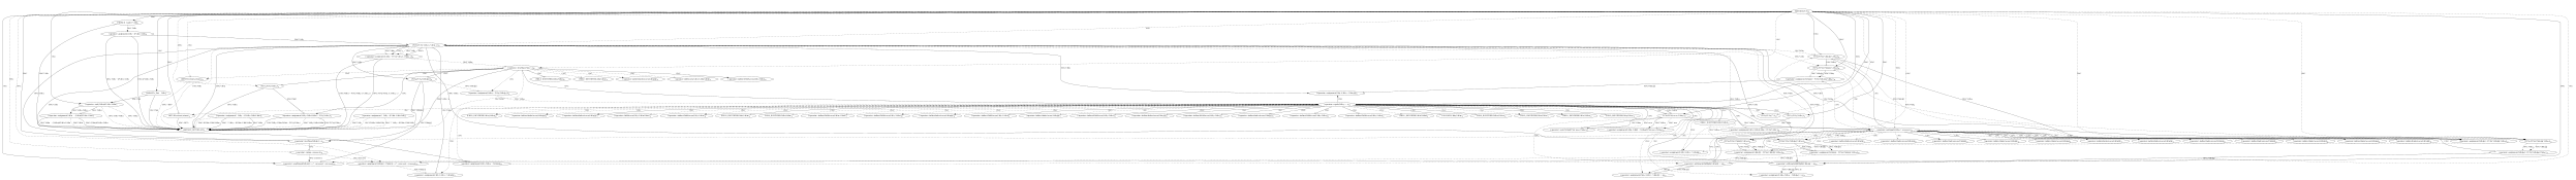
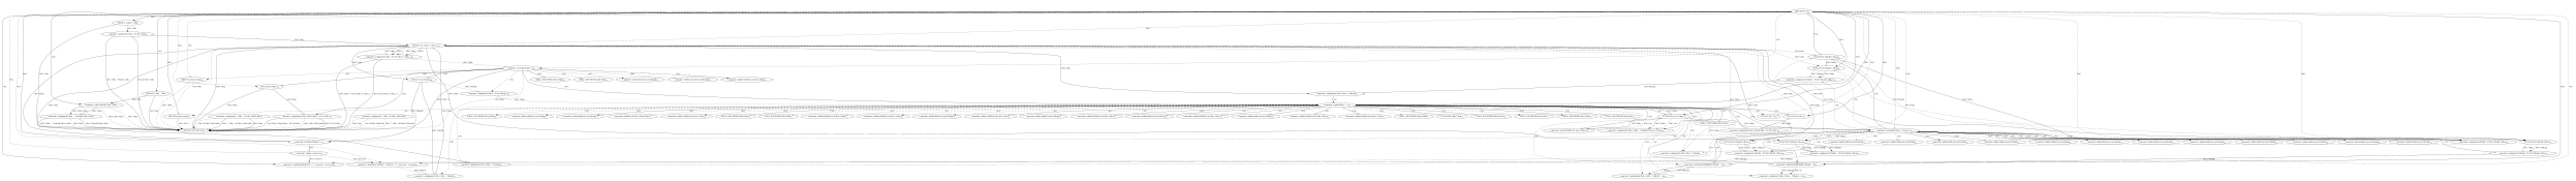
  digraph {
    fontname="Playfair Display"
    node [fontname="Playfair Display"]
    edge [arrowhead=odot fontname="Playfair Display" style=solid]
    n1 [label=<(METHOD,FUN1)<SUB>1</SUB>>]
    n2 [label=<(PARAM,T1_Face    VAR1)<SUB>1</SUB>>]
    n3 [label=<(PARAM,T1_Loader  VAR2)<SUB>2</SUB>>]
    n4 [label=<(&lt;operator&gt;.lessThan,VAR15 &lt; 0)<SUB>16</SUB>>]
    n5 [label=<(&lt;operator&gt;.equals,VAR14 == 0)<SUB>26</SUB>>]
    n6 [label=<(&lt;operator&gt;.notEquals,VAR14 != 0x10000L)<SUB>40</SUB>>]
    n7 [label=<(&lt;operator&gt;.and,(VAR12)&amp;VAR1-&gt;VAR11)<SUB>7</SUB>>]
    n8 [label=<(FUN2,FUN2( VAR3, 6, VAR13, 3 ))<SUB>13</SUB>>]
    n9 [label=<(RETURN,return;,return;)<SUB>21</SUB>>]
    n10 [label=<(FUN5,FUN5(( &quot;&quot; )))<SUB>28</SUB>>]
    n11 [label=<(RETURN,return;,return;)<SUB>30</SUB>>]
    n12 [label=<(&lt;operator&gt;.assignment,VAR13[3] = VAR13[3] &lt; 0 ? -0x10000L : 0x10000L)<SUB>47</SUB>>]
    n13 [label=<(&lt;operator&gt;.arithmeticShiftRight,VAR13[4] &gt;&gt; 16)<SUB>56</SUB>>]
    n14 [label=<(&lt;operator&gt;.arithmeticShiftRight,VAR13[5] &gt;&gt; 16)<SUB>57</SUB>>]
    n15 [label=<(FUN6,FUN6( 1000, VAR14 ))<SUB>37</SUB>>]
    n16 [label=<(FUN3,FUN3( VAR17 ))<SUB>20</SUB>>]
    n17 [label=<(FUN3,FUN3( VAR17 ))<SUB>29</SUB>>]
    n18 [label=<(FUN6,FUN6( VAR13[1], VAR14 ))<SUB>43</SUB>>]
    n19 [label=<(FUN6,FUN6( VAR13[2], VAR14 ))<SUB>44</SUB>>]
    n20 [label=<(FUN6,FUN6( VAR13[4], VAR14 ))<SUB>45</SUB>>]
    n21 [label=<(FUN6,FUN6( VAR13[5], VAR14 ))<SUB>46</SUB>>]
    n22 [label=<(&lt;operator&gt;.conditional,VAR13[3] &lt; 0 ? -0x10000L : 0x10000L)<SUB>47</SUB>>]
    n23 [label=<(&lt;operator&gt;.lessThan,VAR13[3] &lt; 0)<SUB>47</SUB>>]
    n24 [label=<(&lt;operator&gt;.minus,-0x10000L)<SUB>47</SUB>>]
    n25 [label=<(&lt;operator&gt;.assignment,VAR13[1] = FUN6( VAR13[1], VAR14 ))<SUB>43</SUB>>]
    n26 [label=<(METHOD_RETURN,ANY)<SUB>1</SUB>>]
    n27 [label=<(&lt;operator&gt;.assignment,VAR3 = &amp;VAR2-&gt;VAR3)<SUB>4</SUB>>]
    n28 [label=<(&lt;operator&gt;.assignment,VAR14 = FUN4( VAR13[3] ))<SUB>24</SUB>>]
    n29 [label=<(&lt;operator&gt;.assignment,VAR3-&gt;VAR11.VAR16 = FUN3( VAR17 ))<SUB>20</SUB>>]
    n30 [label=<(FUN4,FUN4( VAR13[3] ))<SUB>24</SUB>>]
    n31 [label=<(&lt;operator&gt;.indirectIndexAccess,VAR13[3])<SUB>24</SUB>>]
    n32 [label=<(&lt;operator&gt;.fieldAccess,VAR3-&gt;VAR11.VAR16)<SUB>20</SUB>>]
    n33 [label=<(&lt;operator&gt;.indirectFieldAccess,VAR3-&gt;VAR11)<SUB>20</SUB>>]
    n34 [label=<(FIELD_IDENTIFIER,VAR16,VAR16)<SUB>20</SUB>>]
    n35 [label=<(FIELD_IDENTIFIER,VAR11,VAR11)<SUB>20</SUB>>]
    n36 [label=<(&lt;operator&gt;.assignment,VAR11-&gt;VAR18 = (VAR19)FUN6( 1000, VAR14 ))<SUB>37</SUB>>]
    n37 [label=<(&lt;operator&gt;.assignment,VAR5-&gt;VAR20 = VAR13[0])<SUB>50</SUB>>]
    n38 [label=<(&lt;operator&gt;.assignment,VAR5-&gt;VAR21 = VAR13[1])<SUB>51</SUB>>]
    n39 [label=<(&lt;operator&gt;.assignment,VAR5-&gt;VAR22 = VAR13[2])<SUB>52</SUB>>]
    n40 [label=<(&lt;operator&gt;.assignment,VAR5-&gt;VAR23 = VAR13[3])<SUB>53</SUB>>]
    n41 [label=<(&lt;operator&gt;.assignment,VAR9-&gt;VAR24 = VAR13[4] &gt;&gt; 16)<SUB>56</SUB>>]
    n42 [label=<(&lt;operator&gt;.assignment,VAR9-&gt;VAR25 = VAR13[5] &gt;&gt; 16)<SUB>57</SUB>>]
    n43 [label=<(&lt;operator&gt;.assignment,VAR3-&gt;VAR11.VAR16 = FUN3( VAR17 ))<SUB>29</SUB>>]
    n44 [label=<(&lt;operator&gt;.cast,(VAR19)FUN6( 1000, VAR14 ))<SUB>37</SUB>>]
    n45 [label=<(&lt;operator&gt;.indirectFieldAccess,VAR11-&gt;VAR18)<SUB>37</SUB>>]
    n46 [label=<(&lt;operator&gt;.indirectFieldAccess,VAR5-&gt;VAR20)<SUB>50</SUB>>]
    n47 [label=<(&lt;operator&gt;.indirectIndexAccess,VAR13[0])<SUB>50</SUB>>]
    n48 [label=<(&lt;operator&gt;.indirectFieldAccess,VAR5-&gt;VAR21)<SUB>51</SUB>>]
    n49 [label=<(&lt;operator&gt;.indirectIndexAccess,VAR13[1])<SUB>51</SUB>>]
    n50 [label=<(&lt;operator&gt;.indirectFieldAccess,VAR5-&gt;VAR22)<SUB>52</SUB>>]
    n51 [label=<(&lt;operator&gt;.indirectIndexAccess,VAR13[2])<SUB>52</SUB>>]
    n52 [label=<(&lt;operator&gt;.indirectFieldAccess,VAR5-&gt;VAR23)<SUB>53</SUB>>]
    n53 [label=<(&lt;operator&gt;.indirectIndexAccess,VAR13[3])<SUB>53</SUB>>]
    n54 [label=<(&lt;operator&gt;.indirectFieldAccess,VAR9-&gt;VAR24)<SUB>56</SUB>>]
    n55 [label=<(&lt;operator&gt;.indirectFieldAccess,VAR9-&gt;VAR25)<SUB>57</SUB>>]
    n56 [label=<(FIELD_IDENTIFIER,VAR18,VAR18)<SUB>37</SUB>>]
    n57 [label=<(UNKNOWN,VAR19,VAR19)<SUB>37</SUB>>]
    n58 [label=<(FIELD_IDENTIFIER,VAR20,VAR20)<SUB>50</SUB>>]
    n59 [label=<(FIELD_IDENTIFIER,VAR21,VAR21)<SUB>51</SUB>>]
    n60 [label=<(FIELD_IDENTIFIER,VAR22,VAR22)<SUB>52</SUB>>]
    n61 [label=<(FIELD_IDENTIFIER,VAR23,VAR23)<SUB>53</SUB>>]
    n62 [label=<(FIELD_IDENTIFIER,VAR24,VAR24)<SUB>56</SUB>>]
    n63 [label=<(&lt;operator&gt;.indirectIndexAccess,VAR13[4])<SUB>56</SUB>>]
    n64 [label=<(FIELD_IDENTIFIER,VAR25,VAR25)<SUB>57</SUB>>]
    n65 [label=<(&lt;operator&gt;.indirectIndexAccess,VAR13[5])<SUB>57</SUB>>]
    n66 [label=<(&lt;operator&gt;.fieldAccess,VAR3-&gt;VAR11.VAR16)<SUB>29</SUB>>]
    n67 [label=<(&lt;operator&gt;.indirectFieldAccess,VAR3-&gt;VAR11)<SUB>29</SUB>>]
    n68 [label=<(FIELD_IDENTIFIER,VAR16,VAR16)<SUB>29</SUB>>]
    n69 [label=<(FIELD_IDENTIFIER,VAR11,VAR11)<SUB>29</SUB>>]
    n70 [label=<(FUN6,FUN6( VAR13[0], VAR14 ))<SUB>42</SUB>>]
    n71 [label=<(&lt;operator&gt;.assignment,VAR13[0] = FUN6( VAR13[0], VAR14 ))<SUB>42</SUB>>]
    n72 [label=<(&lt;operator&gt;.assignment,VAR13[2] = FUN6( VAR13[2], VAR14 ))<SUB>44</SUB>>]
    n73 [label=<(&lt;operator&gt;.assignment,VAR13[4] = FUN6( VAR13[4], VAR14 ))<SUB>45</SUB>>]
    n74 [label=<(&lt;operator&gt;.assignment,VAR13[5] = FUN6( VAR13[5], VAR14 ))<SUB>46</SUB>>]
    n75 [label=<(&lt;operator&gt;.indirectIndexAccess,VAR13[0])<SUB>42</SUB>>]
    n76 [label=<(&lt;operator&gt;.indirectIndexAccess,VAR13[1])<SUB>43</SUB>>]
    n77 [label=<(&lt;operator&gt;.indirectIndexAccess,VAR13[2])<SUB>44</SUB>>]
    n78 [label=<(&lt;operator&gt;.indirectIndexAccess,VAR13[4])<SUB>45</SUB>>]
    n79 [label=<(&lt;operator&gt;.indirectIndexAccess,VAR13[5])<SUB>46</SUB>>]
    n80 [label=<(&lt;operator&gt;.indirectIndexAccess,VAR13[3])<SUB>47</SUB>>]
    n81 [label=<(&lt;operator&gt;.indirectIndexAccess,VAR13[0])<SUB>42</SUB>>]
    n82 [label=<(&lt;operator&gt;.indirectIndexAccess,VAR13[1])<SUB>43</SUB>>]
    n83 [label=<(&lt;operator&gt;.indirectIndexAccess,VAR13[2])<SUB>44</SUB>>]
    n84 [label=<(&lt;operator&gt;.indirectIndexAccess,VAR13[4])<SUB>45</SUB>>]
    n85 [label=<(&lt;operator&gt;.indirectIndexAccess,VAR13[5])<SUB>46</SUB>>]
    n86 [label=<(&lt;operator&gt;.indirectIndexAccess,VAR13[3])<SUB>47</SUB>>]
    n87 [label=<(&lt;operator&gt;.assignment,VAR11   = (VAR12)&amp;VAR1-&gt;VAR11)<SUB>7</SUB>>]
    n88 [label=<(&lt;operator&gt;.assignment,VAR15 = FUN2( VAR3, 6, VAR13, 3 ))<SUB>13</SUB>>]
    n89 [label=<(&lt;operator&gt;.assignment,*  VAR5 = &amp;VAR1-&gt;VAR6.VAR7)<SUB>5</SUB>>]
    n90 [label=<(&lt;operator&gt;.assignment,*  VAR9 = &amp;VAR1-&gt;VAR6.VAR10)<SUB>6</SUB>>]
    n1 -> n2 [arrowhead=normal label="DDG: "]
    n1 -> n3 [arrowhead=normal label="DDG: "]
    n1 -> n4 [arrowhead=normal label="DDG: " style=dashed]
    n1 -> n5 [label="DDG: "]
    n1 -> n6 [label="DDG: " style=dashed]
    n1 -> n7 [arrowhead=normal label="DDG: "]
    n1 -> n8 [arrowhead=normal label="DDG: " style=dashed]
    n1 -> n9 [label="DDG: " style=dashed]
    n1 -> n10 [label="DDG: " style=dashed]
    n1 -> n11 [label="DDG: "]
    n1 -> n12 [arrowhead=normal label="DDG: " style=dashed]
    n1 -> n13 [label="DDG: " style=dashed]
    n1 -> n14 [label="DDG: "]
    n1 -> n15 [arrowhead=normal label="DDG: "]
    n1 -> n16 [arrowhead=normal label="DDG: " style=dashed]
    n1 -> n17 [arrowhead=normal label="DDG: "]
    n1 -> n18 [label="DDG: "]
    n1 -> n19 [arrowhead=normal label="DDG: "]
    n1 -> n20 [arrowhead=normal label="DDG: " style=dashed]
    n1 -> n21 [arrowhead=normal label="DDG: " style=dashed]
    n1 -> n22 [arrowhead=normal label="DDG: "]
    n1 -> n23 [label="DDG: "]
    n1 -> n24 [label="DDG: " style=dashed]
    n1 -> n25 [label="DDG: " style=dashed]
    n2 -> n7 [arrowhead=normal label="DDG: VAR1"]
    n2 -> n26 [arrowhead=normal label="DDG: VAR1"]
    n3 -> n26 [arrowhead=normal label="DDG: VAR2"]
    n3 -> n27 [arrowhead=normal label="DDG: VAR2" style=dashed]
    n4 -> n5 [arrowhead=normal label="CDG: "]
    n4 -> n9 [arrowhead=normal label="CDG: " style=dashed]
    n4 -> n16 [label="CDG: "]
    n4 -> n26 [label="DDG: VAR15" style=dashed]
    n4 -> n26 [label="DDG: VAR15 &lt; 0"]
    n4 -> n28 [arrowhead=normal label="CDG: " style=dashed]
    n4 -> n29 [arrowhead=normal label="CDG: "]
    n4 -> n30 [label="CDG: "]
    n4 -> n31 [arrowhead=normal label="CDG: " style=dashed]
    n4 -> n32 [label="CDG: " style=dashed]
    n4 -> n33 [arrowhead=normal label="CDG: "]
    n4 -> n34 [label="CDG: "]
    n4 -> n35 [label="CDG: " style=dashed]
    n5 -> n6 [arrowhead=normal label="CDG: "]
    n5 -> n10 [arrowhead=normal label="CDG: " style=dashed]
    n5 -> n11 [arrowhead=normal label="CDG: " style=dashed]
    n5 -> n13 [label="CDG: "]
    n5 -> n14 [arrowhead=normal label="CDG: " style=dashed]
    n5 -> n15 [label="DDG: VAR14"]
    n5 -> n15 [label="CDG: "]
    n5 -> n17 [label="CDG: "]
    n5 -> n36 [arrowhead=normal label="CDG: "]
    n5 -> n37 [label="CDG: " style=dashed]
    n5 -> n38 [label="CDG: " style=dashed]
-   n5 -> n39 [arrowhead=normal label="CDG: "]
+   n39 -> n5 [arrowhead=normal label="CDG: "]
    n5 -> n40 [arrowhead=normal label="CDG: " style=dashed]
    n5 -> n41 [arrowhead=normal label="CDG: " style=dashed]
    n5 -> n42 [arrowhead=normal label="CDG: " style=dashed]
    n5 -> n43 [label="CDG: "]
    n5 -> n44 [label="CDG: "]
    n5 -> n45 [label="CDG: " style=dashed]
    n5 -> n46 [arrowhead=normal label="CDG: " style=dashed]
    n5 -> n47 [arrowhead=normal label="CDG: " style=dashed]
    n5 -> n48 [label="CDG: "]
    n5 -> n49 [label="CDG: " style=dashed]
    n5 -> n50 [label="CDG: "]
    n5 -> n51 [label="CDG: "]
    n5 -> n52 [label="CDG: "]
    n5 -> n53 [label="CDG: "]
    n5 -> n54 [label="CDG: "]
    n5 -> n55 [label="CDG: "]
    n5 -> n56 [label="CDG: " style=dashed]
    n5 -> n57 [label="CDG: "]
    n5 -> n58 [label="CDG: "]
    n5 -> n59 [arrowhead=normal label="CDG: " style=dashed]
    n5 -> n60 [arrowhead=normal label="CDG: "]
    n5 -> n61 [label="CDG: "]
    n5 -> n62 [arrowhead=normal label="CDG: " style=dashed]
    n5 -> n63 [arrowhead=normal label="CDG: " style=dashed]
    n5 -> n64 [label="CDG: "]
    n5 -> n65 [arrowhead=normal label="CDG: "]
    n5 -> n66 [label="CDG: " style=dashed]
    n5 -> n67 [arrowhead=normal label="CDG: " style=dashed]
    n5 -> n68 [label="CDG: "]
    n5 -> n69 [label="CDG: " style=dashed]
    n6 -> n12 [arrowhead=normal label="CDG: "]
    n6 -> n18 [label="CDG: "]
    n6 -> n19 [label="CDG: " style=dashed]
    n6 -> n20 [label="CDG: " style=dashed]
    n6 -> n21 [label="CDG: " style=dashed]
    n6 -> n22 [arrowhead=normal label="CDG: " style=dashed]
    n6 -> n23 [label="CDG: " style=dashed]
    n6 -> n25 [label="CDG: "]
    n6 -> n70 [arrowhead=normal label="DDG: VAR14" style=dashed]
    n6 -> n70 [arrowhead=normal label="CDG: " style=dashed]
    n6 -> n71 [label="CDG: " style=dashed]
    n6 -> n72 [label="CDG: " style=dashed]
    n6 -> n73 [label="CDG: "]
    n6 -> n74 [arrowhead=normal label="CDG: " style=dashed]
    n6 -> n75 [label="CDG: " style=dashed]
    n6 -> n76 [arrowhead=normal label="CDG: "]
    n6 -> n77 [label="CDG: "]
    n6 -> n78 [label="CDG: " style=dashed]
    n6 -> n79 [arrowhead=normal label="CDG: " style=dashed]
    n6 -> n80 [arrowhead=normal label="CDG: "]
    n6 -> n81 [arrowhead=normal label="CDG: "]
    n6 -> n82 [label="CDG: " style=dashed]
    n6 -> n83 [label="CDG: "]
    n6 -> n84 [arrowhead=normal label="CDG: "]
    n6 -> n85 [label="CDG: "]
    n6 -> n86 [label="CDG: " style=dashed]
    n7 -> n26 [label="DDG: VAR1-&gt;VAR11" style=dashed]
    n7 -> n26 [label="DDG: VAR12" style=dashed]
    n7 -> n87 [label="DDG: VAR12"]
    n7 -> n87 [arrowhead=normal label="DDG: VAR1-&gt;VAR11"]
    n8 -> n13 [arrowhead=normal label="DDG: VAR13"]
    n8 -> n14 [label="DDG: VAR13"]
    n8 -> n18 [label="DDG: VAR13" style=dashed]
    n8 -> n19 [arrowhead=normal label="DDG: VAR13" style=dashed]
    n8 -> n20 [arrowhead=normal label="DDG: VAR13"]
    n8 -> n21 [arrowhead=normal label="DDG: VAR13" style=dashed]
    n8 -> n23 [label="DDG: VAR13"]
    n8 -> n26 [arrowhead=normal label="DDG: VAR3" style=dashed]
    n8 -> n26 [label="DDG: VAR13"]
    n8 -> n30 [arrowhead=normal label="DDG: VAR13"]
    n8 -> n37 [label="DDG: VAR13"]
    n8 -> n38 [arrowhead=normal label="DDG: VAR13" style=dashed]
    n8 -> n39 [arrowhead=normal label="DDG: VAR13"]
    n8 -> n40 [label="DDG: VAR13"]
    n8 -> n70 [arrowhead=normal label="DDG: VAR13"]
    n8 -> n88 [arrowhead=normal label="DDG: VAR3" style=dashed]
    n8 -> n88 [arrowhead=normal label="DDG: 6"]
    n8 -> n88 [label="DDG: VAR13" style=dashed]
    n8 -> n88 [arrowhead=normal label="DDG: 3"]
    n9 -> n26 [label="DDG: &lt;RET&gt;" style=dashed]
    n11 -> n26 [arrowhead=normal label="DDG: &lt;RET&gt;"]
    n12 -> n40 [label="DDG: VAR13[3]" style=dashed]
    n13 -> n41 [arrowhead=normal label="DDG: VAR13[4]" style=dashed]
    n13 -> n41 [arrowhead=normal label="DDG: 16"]
    n14 -> n42 [label="DDG: VAR13[5]"]
    n14 -> n42 [arrowhead=normal label="DDG: 16"]
    n15 -> n6 [label="DDG: VAR14"]
    n15 -> n36 [label="DDG: 1000" style=dashed]
    n15 -> n36 [arrowhead=normal label="DDG: VAR14"]
    n15 -> n44 [label="DDG: 1000" style=dashed]
    n15 -> n44 [label="DDG: VAR14"]
    n16 -> n26 [arrowhead=normal label="DDG: VAR17"]
    n16 -> n29 [label="DDG: VAR17"]
    n17 -> n43 [label="DDG: VAR17"]
    n18 -> n19 [label="DDG: VAR14"]
    n18 -> n25 [arrowhead=normal label="DDG: VAR13[1]" style=dashed]
    n18 -> n25 [arrowhead=normal label="DDG: VAR14"]
    n19 -> n20 [arrowhead=normal label="DDG: VAR14" style=dashed]
    n19 -> n72 [label="DDG: VAR13[2]" style=dashed]
    n19 -> n72 [arrowhead=normal label="DDG: VAR14"]
    n20 -> n73 [arrowhead=normal label="DDG: VAR13[4]" style=dashed]
    n20 -> n73 [label="DDG: VAR14" style=dashed]
    n21 -> n74 [arrowhead=normal label="DDG: VAR13[5]"]
    n21 -> n74 [label="DDG: VAR14"]
    n23 -> n24 [label="CDG: "]
    n24 -> n12 [arrowhead=normal label="DDG: 0x10000L" style=dashed]
    n24 -> n22 [arrowhead=normal label="DDG: 0x10000L" style=dashed]
    n25 -> n38 [label="DDG: VAR13[1]" style=dashed]
    n27 -> n8 [arrowhead=normal label="DDG: VAR3"]
    n27 -> n26 [arrowhead=normal label="DDG: &amp;VAR2-&gt;VAR3"]
    n27 -> n26 [arrowhead=normal label="DDG: VAR3 = &amp;VAR2-&gt;VAR3"]
    n28 -> n5 [arrowhead=normal label="DDG: VAR14" style=dashed]
    n29 -> n26 [arrowhead=normal label="DDG: VAR3-&gt;VAR11.VAR16" style=dashed]
    n29 -> n26 [label="DDG: FUN3( VAR17 )"]
    n29 -> n26 [arrowhead=normal label="DDG: VAR3-&gt;VAR11.VAR16 = FUN3( VAR17 )"]
    n30 -> n23 [arrowhead=normal label="DDG: VAR13[3]"]
    n30 -> n28 [label="DDG: VAR13[3]" style=dashed]
-   n30 -> n22 [label="DDG: VAR13[3]"]
+   n30 -> n40 [label="DDG: VAR13[3]"]
    n64 -> n21 [label="DDG: VAR14" style=dashed]
    n70 -> n18 [label="DDG: VAR14" style=dashed]
    n70 -> n71 [arrowhead=normal label="DDG: VAR13[0]"]
    n70 -> n71 [label="DDG: VAR14"]
    n71 -> n37 [label="DDG: VAR13[0]" style=dashed]
    n72 -> n39 [label="DDG: VAR13[2]"]
    n73 -> n13 [arrowhead=normal label="DDG: VAR13[4]"]
    n74 -> n14 [label="DDG: VAR13[5]" style=dashed]
    n87 -> n26 [label="DDG: VAR11" style=dashed]
    n87 -> n26 [label="DDG: (VAR12)&amp;VAR1-&gt;VAR11"]
    n87 -> n26 [label="DDG: VAR11   = (VAR12)&amp;VAR1-&gt;VAR11"]
    n88 -> n4 [label="DDG: VAR15" style=dashed]
    n88 -> n26 [arrowhead=normal label="DDG: FUN2( VAR3, 6, VAR13, 3 )"]
    n88 -> n26 [label="DDG: VAR15 = FUN2( VAR3, 6, VAR13, 3 )"]
    n89 -> n26 [label="DDG: VAR5" style=dashed]
    n89 -> n26 [label="DDG: &amp;VAR1-&gt;VAR6.VAR7" style=dashed]
    n89 -> n26 [label="DDG: *  VAR5 = &amp;VAR1-&gt;VAR6.VAR7" style=dashed]
    n90 -> n26 [arrowhead=normal label="DDG: VAR9"]
    n90 -> n26 [label="DDG: &amp;VAR1-&gt;VAR6.VAR10" style=dashed]
    n90 -> n26 [label="DDG: *  VAR9 = &amp;VAR1-&gt;VAR6.VAR10"]
  }
